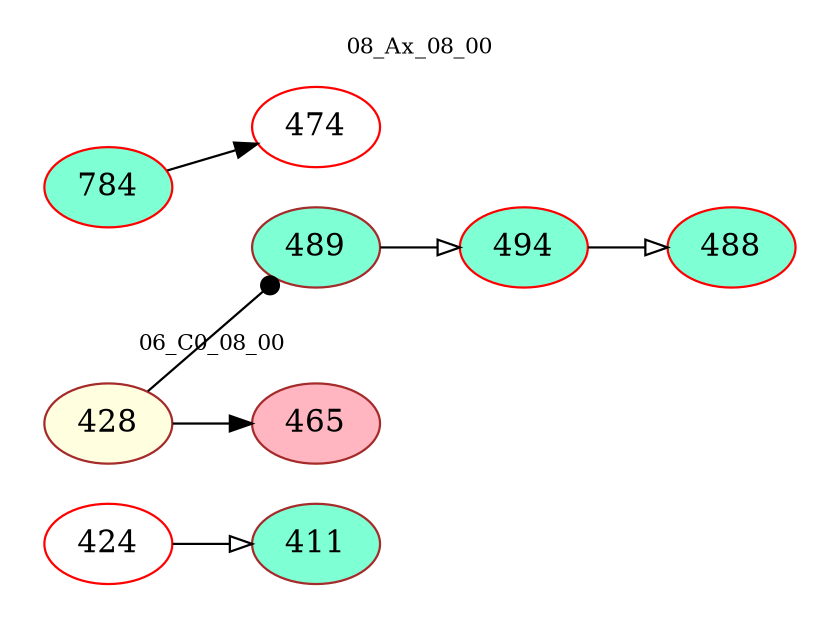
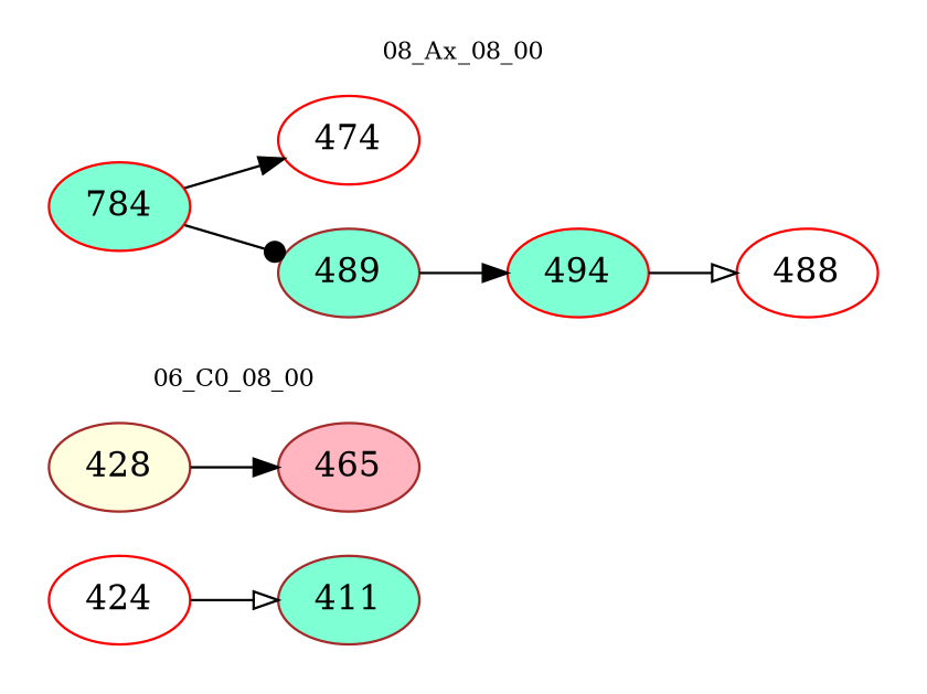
  digraph {
    rankdir=LR
    node [color=red fillcolor=aquamarine style=filled]
    edge [arrowhead=normal color=black]
    n1 [label=784]
    n2 [fillcolor=white label=474]
    n3 [color=brown label=489]
    n4 [label=494]
-   n5 [label=488]
+   n5 [fillcolor=white label=488]
    n6 [fillcolor=white label=424]
    n7 [color=brown label=411]
    n8 [color=brown fillcolor=lightyellow label=428]
    n9 [color=brown fillcolor=lightpink label=465]
    subgraph cluster_1 {
      color=white
      fontsize=10
      label="08_Ax_08_00"
      n1
      n2
      n3
      n4
      n5
    }
    subgraph cluster_2 {
      color=white
      fontsize=10
      label="06_C0_08_00"
      n6
      n7
      n8
      n9
    }
    n1 -> n2
-   n8 -> n3 [arrowhead=dot]
-   n3 -> n4 [arrowhead=onormal]
+   n1 -> n3 [arrowhead=dot]
+   n3 -> n4
    n4 -> n5 [arrowhead=onormal]
    n6 -> n7 [arrowhead=onormal]
    n8 -> n9
  }
